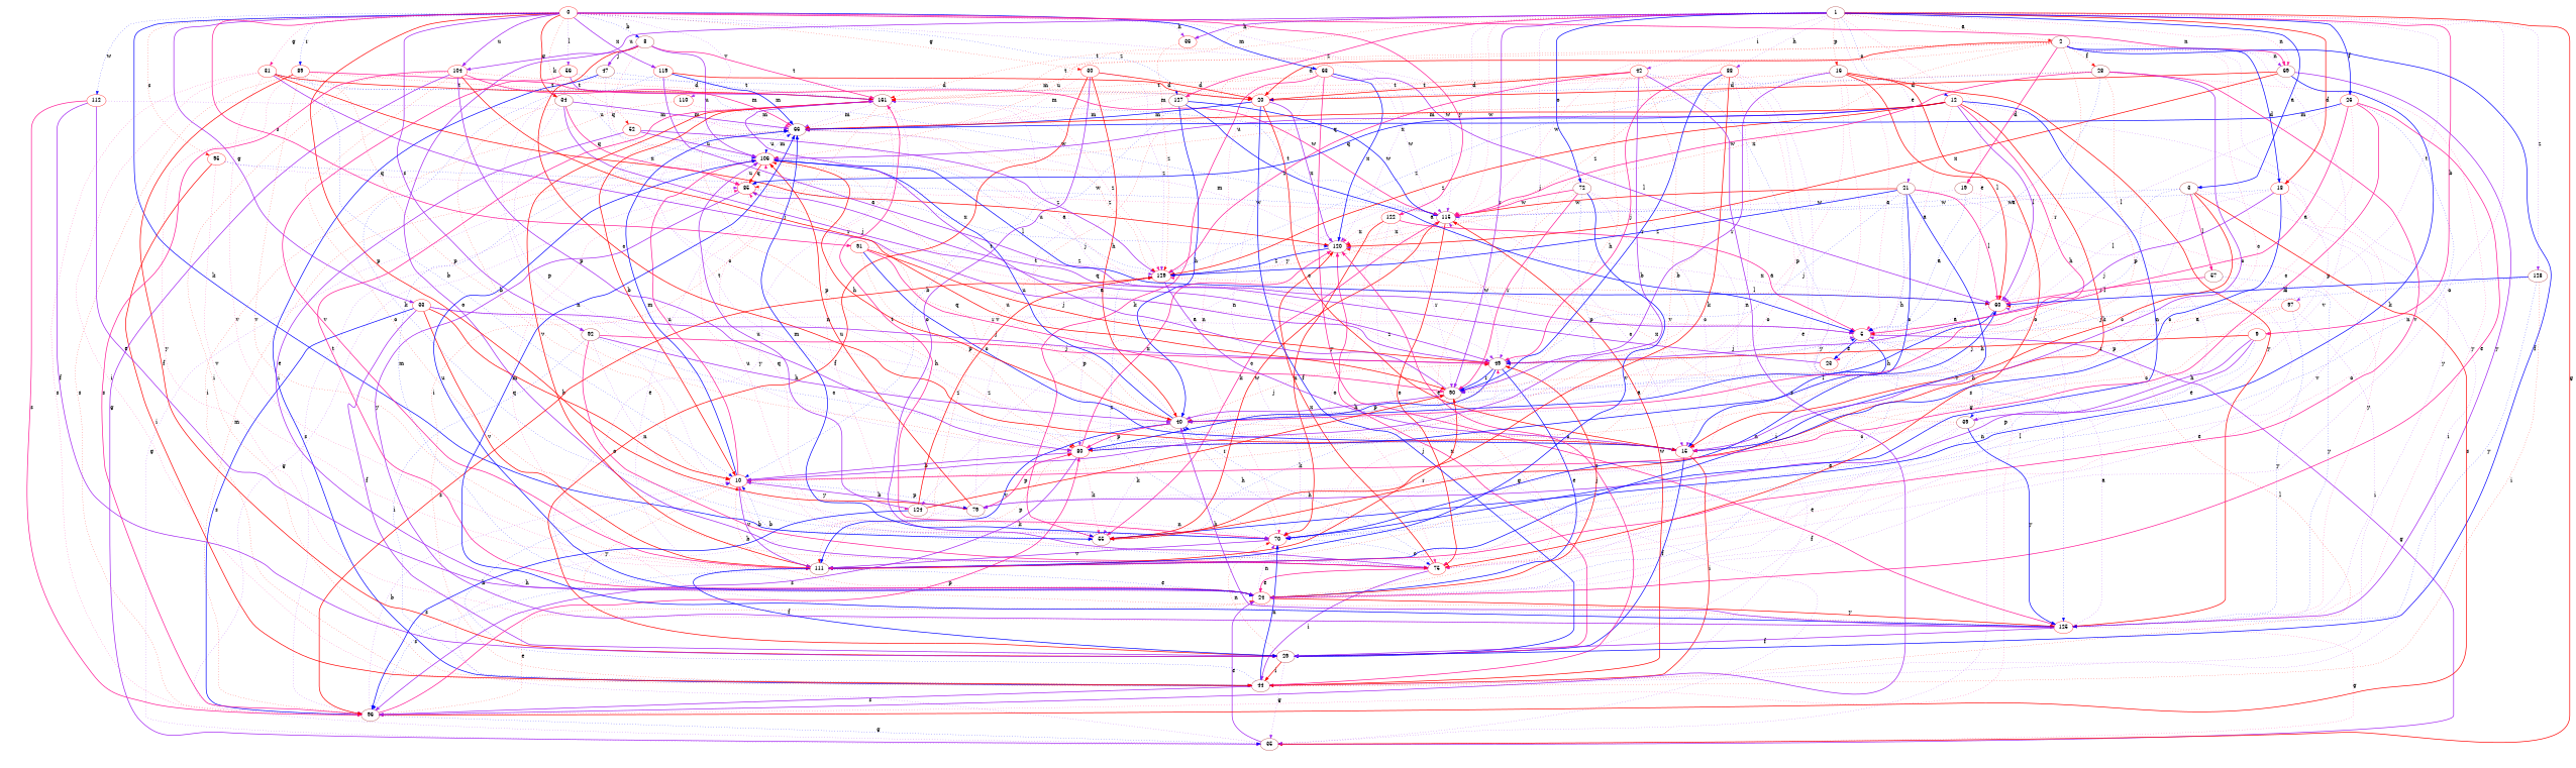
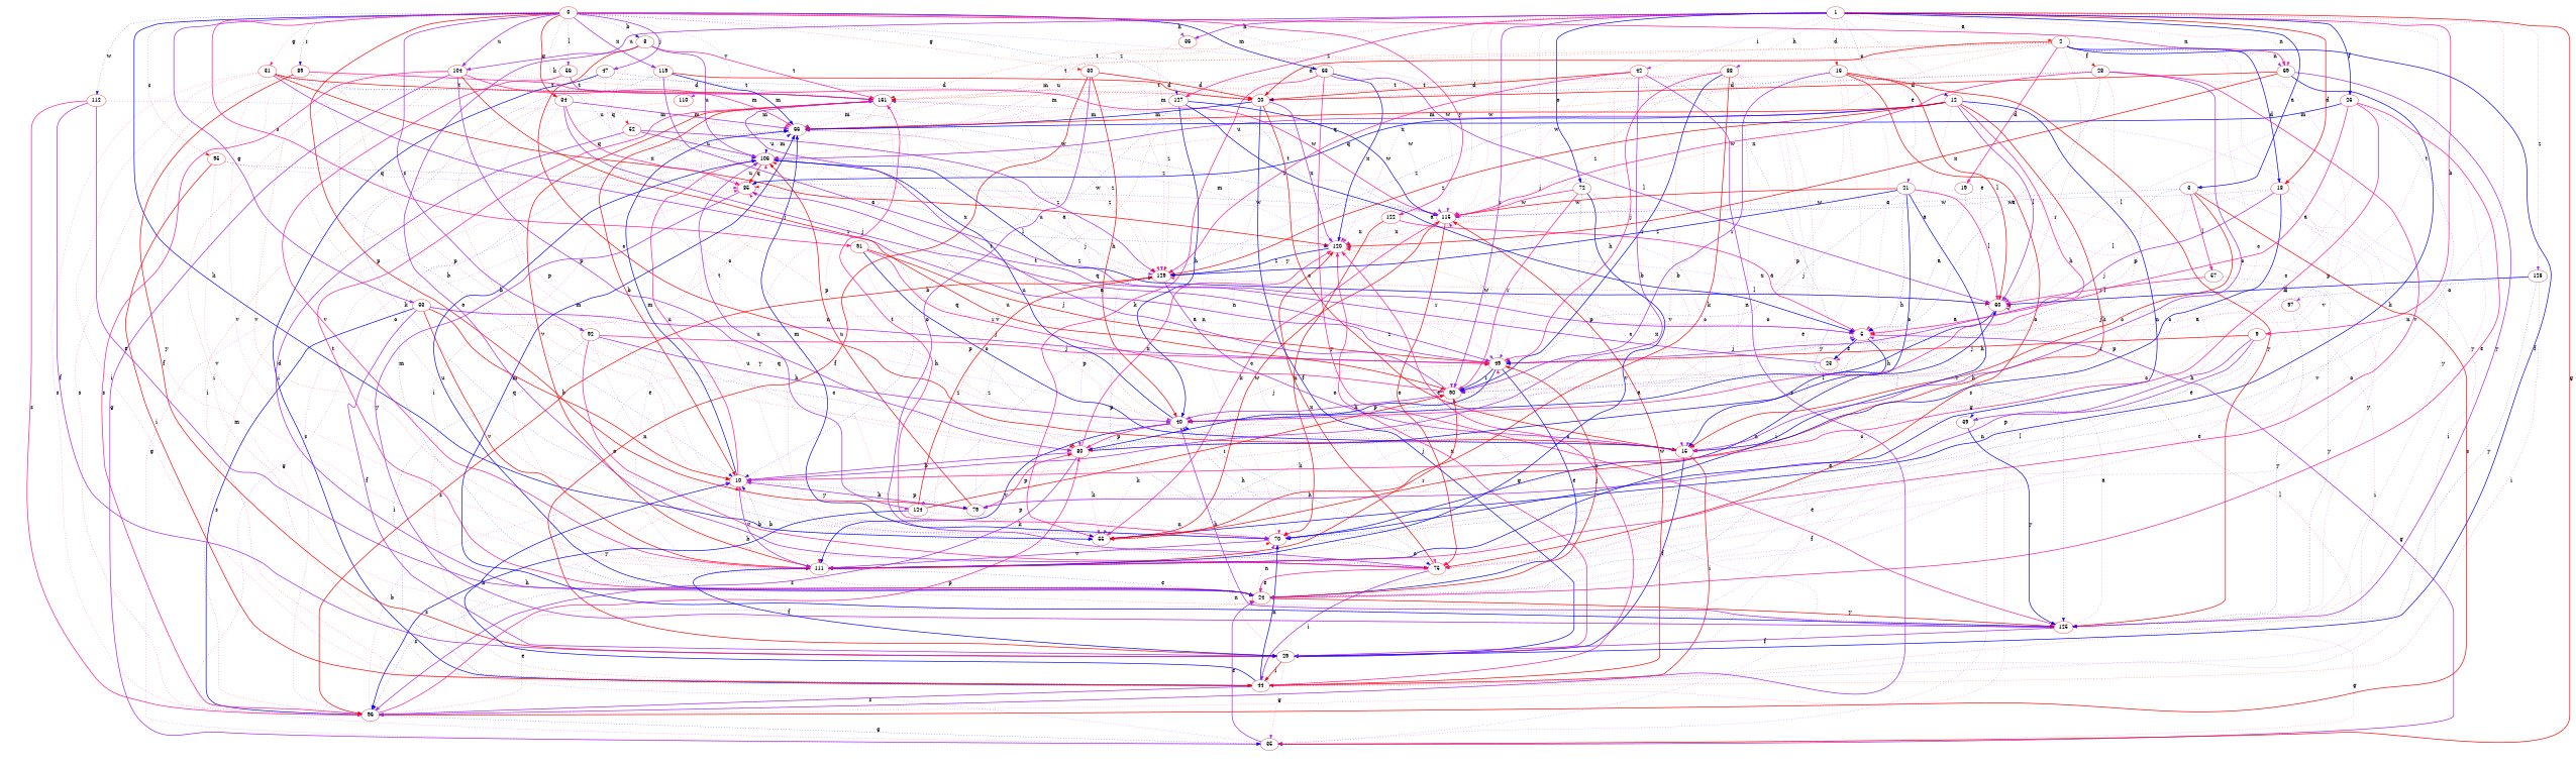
  strict digraph {
    node [color=red]
    edge [color=purple style=dotted]
    8 [color=brown]
    0
    30
    31
    33
    34 [color=brown]
    36
    47 [color=brown]
    52
    55 [color=brown]
    56
    63
    69 [color=brown]
    79 [color=brown]
    89
    91
    92 [color=brown]
    95
    104
    110
    112
    115 [color=brown]
    119
    120 [color=brown]
    122
    127 [color=brown]
    75
    n28 [color=brown label=161]
    106
    15
    85
    20
    29 [color=brown]
    66 [color=brown]
    129
    40 [color=brown]
    49 [color=brown]
    111 [color=brown]
    44 [color=brown]
    96 [color=brown]
    5
    10
    80
    70
    24
    125
    60
    90 [color=brown]
    35 [color=brown]
    1 [color=brown]
    2 [color=brown]
    3 [color=brown]
    9
    12
    16 [color=brown]
    18
    21 [color=brown]
    23
    26
    n60 [label=88]
    42
    72 [color=brown]
    97
    124 [color=brown]
    128 [color=brown]
    19 [color=brown]
    28 [color=brown]
    57 [color=brown]
    39 [color=brown]
    8 -> 75 [label=o style=bold]
    8 -> n28 [color=deeppink label=t style=bold]
    8 -> 106 [label=u style=bold]
    8 -> 15 [color=red label=c style=bold]
    8 -> 85 [color=deeppink label=q]
    0 -> 8 [color=blue label=b]
    0 -> 30 [color=red label=g]
    0 -> 31 [color=deeppink label=g]
    0 -> 33 [label=g style=bold]
    0 -> 34 [color=red label=g style=bold]
    0 -> 36 [label=h]
-   8 -> 47 [label=j style=bold]
+   0 -> 47 [label=j style=bold]
    0 -> 52 [color=red label=k]
    0 -> 55 [color=blue label=k style=bold]
    0 -> 56 [label=l]
    0 -> 63 [color=blue label=m style=bold]
    0 -> 69 [color=deeppink label=n style=bold]
    0 -> 79 [color=red label=p style=bold]
    0 -> 89 [color=blue label=r]
    0 -> 91 [color=deeppink label=s style=bold]
    0 -> 92 [label=s style=bold]
    0 -> 95 [color=red label=s]
    0 -> 104 [label=u style=bold]
    0 -> 110 [label=v]
    0 -> 112 [color=blue label=w]
    0 -> 115 [label=w]
    0 -> 119 [label=x style=bold]
    0 -> 120 [label=x]
    0 -> 122 [color=deeppink label=y style=bold]
    0 -> 127 [color=blue label=z]
    30 -> 75 [label=o style=bold]
    30 -> 20 [color=red label=d style=bold]
    30 -> 29 [color=red label=f style=bold]
    30 -> 66 [color=deeppink label=m]
    30 -> 129 [label=z]
    30 -> 40 [color=red label=h style=bold]
    31 -> 115 [color=blue label=w]
    31 -> 120 [color=red label=x style=bold]
    31 -> n28 [color=red label=t style=bold]
    31 -> 106 [color=blue label=u]
    31 -> 49 [label=j style=bold]
    31 -> 111 [color=deeppink label=v]
    31 -> 44 [color=deeppink label=i]
    31 -> 96 [color=deeppink label=s]
    33 -> 29 [label=f style=bold]
    33 -> 40 [label=h]
    33 -> 49 [label=j style=bold]
    33 -> 111 [color=red label=v style=bold]
    33 -> 96 [color=blue label=s style=bold]
    33 -> 5 [label=a]
    33 -> 10 [color=red label=b style=bold]
    34 -> 85 [color=deeppink label=q style=bold]
    34 -> 66 [label=m style=bold]
    34 -> 49 [label=j style=bold]
    34 -> 10 [color=red label=b]
    34 -> 80 [label=p]
    36 -> 129 [color=red label=z]
    47 -> n28 [color=blue label=t]
    47 -> 15 [label=c]
    47 -> 44 [color=blue label=i style=bold]
-   47 -> 70 [label=n]
+   47 -> 70 [label=m]
    52 -> 106 [label=u style=bold]
    52 -> 129 [label=z style=bold]
-   52 -> 24 [label=e style=bold]
+   52 -> 24 [label=d style=bold]
    55 -> 115 [color=red label=w style=bold]
    55 -> 85 [color=deeppink label=q]
    56 -> n28 [label=t style=bold]
    56 -> 20 [color=blue label=d]
    56 -> 111 [color=deeppink label=v style=bold]
    63 -> 55 [color=deeppink label=k style=bold]
    63 -> 115 [label=w]
    63 -> 120 [color=blue label=x style=bold]
    63 -> n28 [color=red label=t]
    63 -> 111 [color=red label=v]
    63 -> 70 [label=n]
    63 -> 125 [color=deeppink label=y style=bold]
    63 -> 60 [label=l style=bold]
    69 -> 55 [color=blue label=k style=bold]
    69 -> 120 [color=red label=x style=bold]
    69 -> 20 [color=red label=d style=bold]
    69 -> 125 [label=y style=bold]
    79 -> 55 [color=blue label=k]
    79 -> 106 [color=red label=u style=bold]
    79 -> 129 [label=z]
    79 -> 10 [label=b style=bold]
    79 -> 80 [color=deeppink label=p style=bold]
    89 -> 115 [color=deeppink label=w style=bold]
    89 -> n28 [color=red label=t]
    89 -> 29 [color=red label=f style=bold]
    89 -> 111 [color=red label=v]
    89 -> 96 [color=red label=s]
    89 -> 10 [color=blue label=b]
    89 -> 80 [color=red label=p]
    89 -> 125 [color=deeppink label=y]
    91 -> 15 [color=blue label=c style=bold]
    91 -> 129 [label=z]
    91 -> 49 [color=red label=j style=bold]
    91 -> 5 [color=deeppink label=a]
    91 -> 80 [color=red label=p]
    91 -> 90 [color=deeppink label=r style=bold]
    92 -> 75 [color=deeppink label=o style=bold]
    92 -> 15 [color=blue label=c]
    92 -> 40 [label=h style=bold]
    92 -> 49 [color=deeppink label=j style=bold]
    92 -> 44 [color=blue label=i]
    92 -> 70 [label=n]
    95 -> 115 [color=blue label=w]
    95 -> 85 [label=q]
    95 -> 111 [color=deeppink label=v]
    95 -> 44 [color=red label=i style=bold]
    104 -> 75 [color=red label=o]
    104 -> 20 [color=red label=d]
    104 -> 66 [color=deeppink label=m style=bold]
    104 -> 44 [color=red label=i]
    104 -> 96 [color=deeppink label=s style=bold]
    104 -> 80 [label=p style=bold]
    104 -> 90 [color=red label=r style=bold]
    104 -> 35 [label=g style=bold]
    110 -> 66 [color=deeppink label=m]
    110 -> 44 [color=red label=i]
    110 -> 5 [color=deeppink label=a]
    112 -> 29 [label=f style=bold]
    112 -> 66 [label=m]
    112 -> 96 [color=deeppink label=s style=bold]
    112 -> 24 [label=e style=bold]
    115 -> 55 [color=deeppink label=k style=bold]
-   115 -> 120 [color=deeppink label=x]
+   115 -> 120 [label=x]
    115 -> 75 [color=red label=o style=bold]
    115 -> n28 [color=blue label=t]
    115 -> 15 [label=c]
    119 -> 55 [color=blue label=k]
    119 -> 20 [color=red label=d style=bold]
    119 -> 66 [color=blue label=m style=bold]
    119 -> 5 [label=a style=bold]
    120 -> 66 [label=m]
    120 -> 129 [color=blue label=z style=bold]
    122 -> 120 [color=deeppink label=x]
    122 -> 75 [color=deeppink label=o]
    122 -> 5 [color=deeppink label=a style=bold]
    122 -> 70 [color=red label=n style=bold]
    122 -> 90 [label=r]
    122 -> 35 [label=g]
    127 -> 115 [color=blue label=w style=bold]
    127 -> 66 [color=deeppink label=m]
    127 -> 40 [color=blue label=h style=bold]
    127 -> 5 [color=blue label=a style=bold]
    127 -> 10 [color=blue label=b]
    75 -> 120 [color=red label=x style=bold]
    75 -> 106 [color=deeppink label=u]
    75 -> 40 [color=blue label=h]
    75 -> 44 [label=i style=bold]
    75 -> 10 [color=blue label=b]
    75 -> 24 [color=deeppink label=e style=bold]
    75 -> 60 [label=l]
    n28 -> 66 [label=m]
    n28 -> 129 [color=deeppink label=z]
    n28 -> 111 [color=red label=v style=bold]
    n28 -> 44 [color=red label=i]
    n28 -> 10 [color=red label=b style=bold]
    n28 -> 70 [color=deeppink label=n]
    n28 -> 125 [label=y]
    106 -> 85 [color=red label=q style=bold]
    106 -> 66 [color=blue label=m]
-   106 -> 40 [color=red label=h style=bold]
    106 -> 96 [label=s]
    106 -> 60 [color=blue label=l style=bold]
    106 -> 35 [label=g]
    15 -> 106 [color=red label=u]
    15 -> 29 [color=blue label=f style=bold]
    15 -> 44 [color=red label=i style=bold]
    85 -> 115 [color=deeppink label=w]
    85 -> 120 [color=blue label=x]
    85 -> 106 [label=u]
    85 -> 24 [label=e]
    85 -> 125 [label=y style=bold]
    85 -> 35 [label=g]
    20 -> 120 [label=x style=bold]
    20 -> 15 [color=red label=c style=bold]
    20 -> 29 [color=blue label=f style=bold]
    20 -> 66 [color=blue label=m style=bold]
    20 -> 70 [color=deeppink label=n]
    29 -> 120 [color=deeppink label=x style=bold]
    29 -> 44 [color=red label=i style=bold]
    29 -> 70 [color=red label=n]
    29 -> 35 [label=g]
    66 -> 106 [color=blue label=u]
    66 -> 129 [color=red label=z]
    66 -> 49 [label=j]
    66 -> 80 [color=red label=p]
    129 -> 106 [color=blue label=u]
    129 -> 15 [label=c style=bold]
    129 -> 96 [color=red label=s style=bold]
    129 -> 80 [label=p]
    129 -> 60 [color=red label=l]
    40 -> 55 [label=k]
    40 -> n28 [label=t]
    40 -> 106 [color=blue label=u style=bold]
    40 -> 15 [color=red label=c]
    40 -> 85 [color=red label=q]
    40 -> 49 [color=red label=j]
    40 -> 111 [color=blue label=v style=bold]
    40 -> 80 [color=deeppink label=p style=bold]
    49 -> 115 [label=w]
    49 -> 80 [color=blue label=p style=bold]
    49 -> 24 [color=blue label=e style=bold]
    49 -> 90 [color=blue label=r style=bold]
    111 -> 29 [color=blue label=f style=bold]
    111 -> 96 [color=blue label=s]
    111 -> 10 [color=deeppink label=b]
    111 -> 80 [color=red label=p]
    111 -> 24 [color=blue label=e]
    111 -> 90 [color=red label=r style=bold]
    44 -> 115 [color=red label=w style=bold]
    44 -> 120 [color=deeppink label=x style=bold]
    44 -> 96 [label=s style=bold]
-   44 -> 10 [color=blue label=b]
+   44 -> 10 [color=blue label=b style=bold]
    44 -> 70 [color=blue label=n style=bold]
    44 -> 60 [color=red label=l]
    96 -> 66 [color=red label=m]
    96 -> 10 [label=b]
    96 -> 80 [color=deeppink label=p style=bold]
    96 -> 24 [color=red label=e]
    96 -> 35 [color=blue label=g]
    5 -> 49 [label=j]
    5 -> 70 [color=blue label=n style=bold]
    5 -> 35 [label=g style=bold]
    5 -> 23 [color=blue label=e style=bold]
    5 -> 39 [color=blue label=h]
    10 -> 79 [color=blue label=p]
    10 -> 106 [color=deeppink label=u style=bold]
    10 -> 66 [color=blue label=m style=bold]
    10 -> 111 [label=v style=bold]
    10 -> 125 [color=red label=y]
    10 -> 124 [color=deeppink label=y]
    80 -> 55 [color=deeppink label=k]
    80 -> 120 [color=deeppink label=x style=bold]
    80 -> n28 [label=t]
    80 -> 96 [label=s style=bold]
    80 -> 5 [label=a]
    80 -> 10 [label=b style=bold]
    80 -> 60 [color=blue label=l style=bold]
    70 -> 75 [color=blue label=o]
    70 -> n28 [color=deeppink label=t style=bold]
    70 -> 66 [color=blue label=m style=bold]
-   70 -> 129 [color=blue label=z]
+   70 -> 129 [color=blue label=p]
    70 -> 40 [color=blue label=h]
    70 -> 49 [color=deeppink label=j]
    70 -> 111 [label=v style=bold]
    24 -> n28 [color=deeppink label=t style=bold]
    24 -> 106 [color=blue label=u style=bold]
    24 -> 85 [color=deeppink label=q]
    24 -> 66 [color=blue label=m]
    24 -> 49 [color=red label=j style=bold]
    24 -> 5 [color=blue label=a]
    24 -> 10 [color=red label=b]
    24 -> 70 [label=n]
    24 -> 125 [color=red label=y style=bold]
    125 -> 29 [label=f style=bold]
    125 -> 66 [color=blue label=m style=bold]
    125 -> 40 [label=h style=bold]
    125 -> 5 [label=a]
    125 -> 35 [color=deeppink label=g]
    60 -> 120 [label=x]
    60 -> 40 [color=blue label=h style=bold]
    60 -> 5 [label=a]
    90 -> 55 [color=blue label=k]
    90 -> n28 [label=t style=bold]
    90 -> 129 [color=deeppink label=z]
    90 -> 40 [label=h style=bold]
    35 -> 40 [label=h]
    35 -> 24 [label=e style=bold]
    1 -> 36 [label=h style=bold]
    1 -> 69 [color=deeppink label=n]
    1 -> 104 [label=u style=bold]
    1 -> 115 [color=deeppink label=w]
    1 -> 127 [color=deeppink label=z style=bold]
    1 -> 75 [label=o]
    1 -> n28 [color=red label=t]
    1 -> 106 [color=red label=u]
    1 -> 49 [label=j]
    1 -> 90 [label=r style=bold]
    1 -> 35 [color=red label=g style=bold]
    1 -> 2 [color=red label=a]
    1 -> 3 [color=blue label=a style=bold]
    1 -> 9 [color=deeppink label=b style=bold]
    1 -> 12 [color=blue label=c]
-   1 -> 16 [color=red label=p]
+   1 -> 16 [color=red label=d]
    1 -> 18 [color=red label=d style=bold]
    1 -> 21 [label=e]
    1 -> 23 [color=deeppink label=e]
    1 -> 26 [color=blue label=f style=bold]
    1 -> n60 [label=h]
    1 -> 42 [label=i]
    1 -> 72 [color=blue label=o style=bold]
    1 -> 97 [label=t]
    1 -> 124 [label=y]
    1 -> 128 [label=z]
    2 -> 69 [label=n]
    2 -> 79 [label=p]
    2 -> 115 [color=deeppink label=w]
    2 -> 120 [color=red label=x]
    2 -> n28 [color=red label=t]
    2 -> 15 [color=deeppink label=c]
    2 -> 20 [color=red label=d style=bold]
    2 -> 29 [color=blue label=f style=bold]
    2 -> 66 [color=red label=m]
    2 -> 129 [color=red label=z]
    2 -> 111 [label=v]
    2 -> 90 [color=red label=r]
    2 -> 18 [color=blue label=d style=bold]
    2 -> 19 [color=deeppink label=d style=bold]
    2 -> 28 [color=red label=f]
    3 -> 79 [label=p]
    3 -> 115 [color=blue label=w]
    3 -> 15 [color=red label=c style=bold]
    3 -> 44 [label=i]
    3 -> 96 [color=red label=s style=bold]
    3 -> 90 [color=blue label=r]
    3 -> 57 [color=deeppink label=l style=bold]
    9 -> 79 [label=p style=bold]
    9 -> 49 [color=red label=j style=bold]
    9 -> 70 [color=blue label=n]
    9 -> 39 [label=h style=bold]
    12 -> 55 [color=red label=k style=bold]
    12 -> 106 [label=u style=bold]
    12 -> 85 [color=blue label=q style=bold]
    12 -> 66 [color=red label=m style=bold]
    12 -> 129 [color=red label=z style=bold]
    12 -> 40 [color=deeppink label=h style=bold]
    12 -> 5 [color=deeppink label=a]
    12 -> 70 [color=blue label=n style=bold]
    12 -> 125 [label=y]
    12 -> 60 [label=l style=bold]
    16 -> 75 [color=red label=o style=bold]
    16 -> n28 [color=red label=t]
    16 -> 129 [color=blue label=z]
    16 -> 96 [color=deeppink label=s]
    16 -> 5 [color=deeppink label=a]
    16 -> 80 [color=deeppink label=p]
    16 -> 125 [color=red label=y style=bold]
    16 -> 60 [color=red label=l style=bold]
    16 -> 90 [label=r style=bold]
    18 -> 115 [color=blue label=w]
    18 -> 75 [color=deeppink label=o]
    18 -> 15 [color=blue label=c style=bold]
    18 -> 49 [label=j style=bold]
    18 -> 111 [label=v]
    18 -> 60 [label=l]
    21 -> 115 [color=red label=w style=bold]
    21 -> 15 [color=blue label=c style=bold]
    21 -> 129 [color=blue label=z style=bold]
    21 -> 40 [color=blue label=h]
    21 -> 49 [color=blue label=j]
    21 -> 111 [color=blue label=v style=bold]
    21 -> 24 [label=e]
    21 -> 60 [color=deeppink label=l style=bold]
    23 -> 85 [label=q style=bold]
    26 -> 15 [color=deeppink label=c]
    26 -> 66 [color=blue label=m style=bold]
    26 -> 5 [color=deeppink label=a style=bold]
    26 -> 10 [color=deeppink label=b style=bold]
    26 -> 70 [color=blue label=n]
    26 -> 24 [color=deeppink label=e style=bold]
    26 -> 60 [label=l]
    n60 -> 55 [color=red label=k style=bold]
    n60 -> 75 [color=deeppink label=o]
    n60 -> n28 [color=red label=t]
    n60 -> 66 [color=deeppink label=m]
    n60 -> 49 [color=deeppink label=j style=bold]
    n60 -> 10 [color=red label=b]
    n60 -> 70 [label=n]
    n60 -> 24 [label=e]
    n60 -> 90 [color=blue label=r style=bold]
    n60 -> 35 [label=g]
    42 -> 20 [color=red label=d style=bold]
    42 -> 129 [color=deeppink label=z style=bold]
    42 -> 40 [color=red label=h]
    42 -> 111 [color=red label=v]
    42 -> 96 [label=s style=bold]
    42 -> 10 [label=b style=bold]
    42 -> 125 [color=blue label=y]
    72 -> 115 [color=deeppink label=w style=bold]
    72 -> 15 [label=c]
    72 -> 111 [color=blue label=v style=bold]
    72 -> 44 [label=i]
    72 -> 80 [color=blue label=p]
    72 -> 24 [color=red label=e]
    72 -> 90 [color=deeppink label=r style=bold]
    97 -> 15 [color=red label=c]
    97 -> 44 [label=i]
    97 -> 5 [color=red label=a]
    97 -> 125 [color=blue label=y]
    97 -> 90 [label=r]
    124 -> 106 [label=u style=bold]
    124 -> 129 [color=red label=z style=bold]
    124 -> 96 [color=blue label=s style=bold]
    124 -> 70 [label=n]
    124 -> 90 [color=red label=r style=bold]
    128 -> 49 [color=blue label=j]
    128 -> 44 [color=red label=i]
    128 -> 125 [color=blue label=y]
    128 -> 60 [color=blue label=l style=bold]
    19 -> 115 [label=w]
    19 -> 5 [color=blue label=a]
    19 -> 125 [color=deeppink label=y]
    28 -> 115 [color=deeppink label=w style=bold]
    28 -> 15 [label=c style=bold]
    28 -> 85 [color=red label=q]
    28 -> 20 [color=blue label=d]
    28 -> 111 [color=deeppink label=v style=bold]
    28 -> 5 [color=blue label=a]
    28 -> 80 [color=red label=p]
    28 -> 125 [color=deeppink label=y]
    57 -> 40 [label=h]
    57 -> 24 [label=e]
    57 -> 125 [color=blue label=y]
    57 -> 60 [color=deeppink label=l style=bold]
    39 -> 120 [color=red label=x]
    39 -> 15 [color=deeppink label=c]
    39 -> 29 [label=f]
    39 -> 24 [label=e]
    39 -> 125 [color=blue label=y style=bold]
  }
